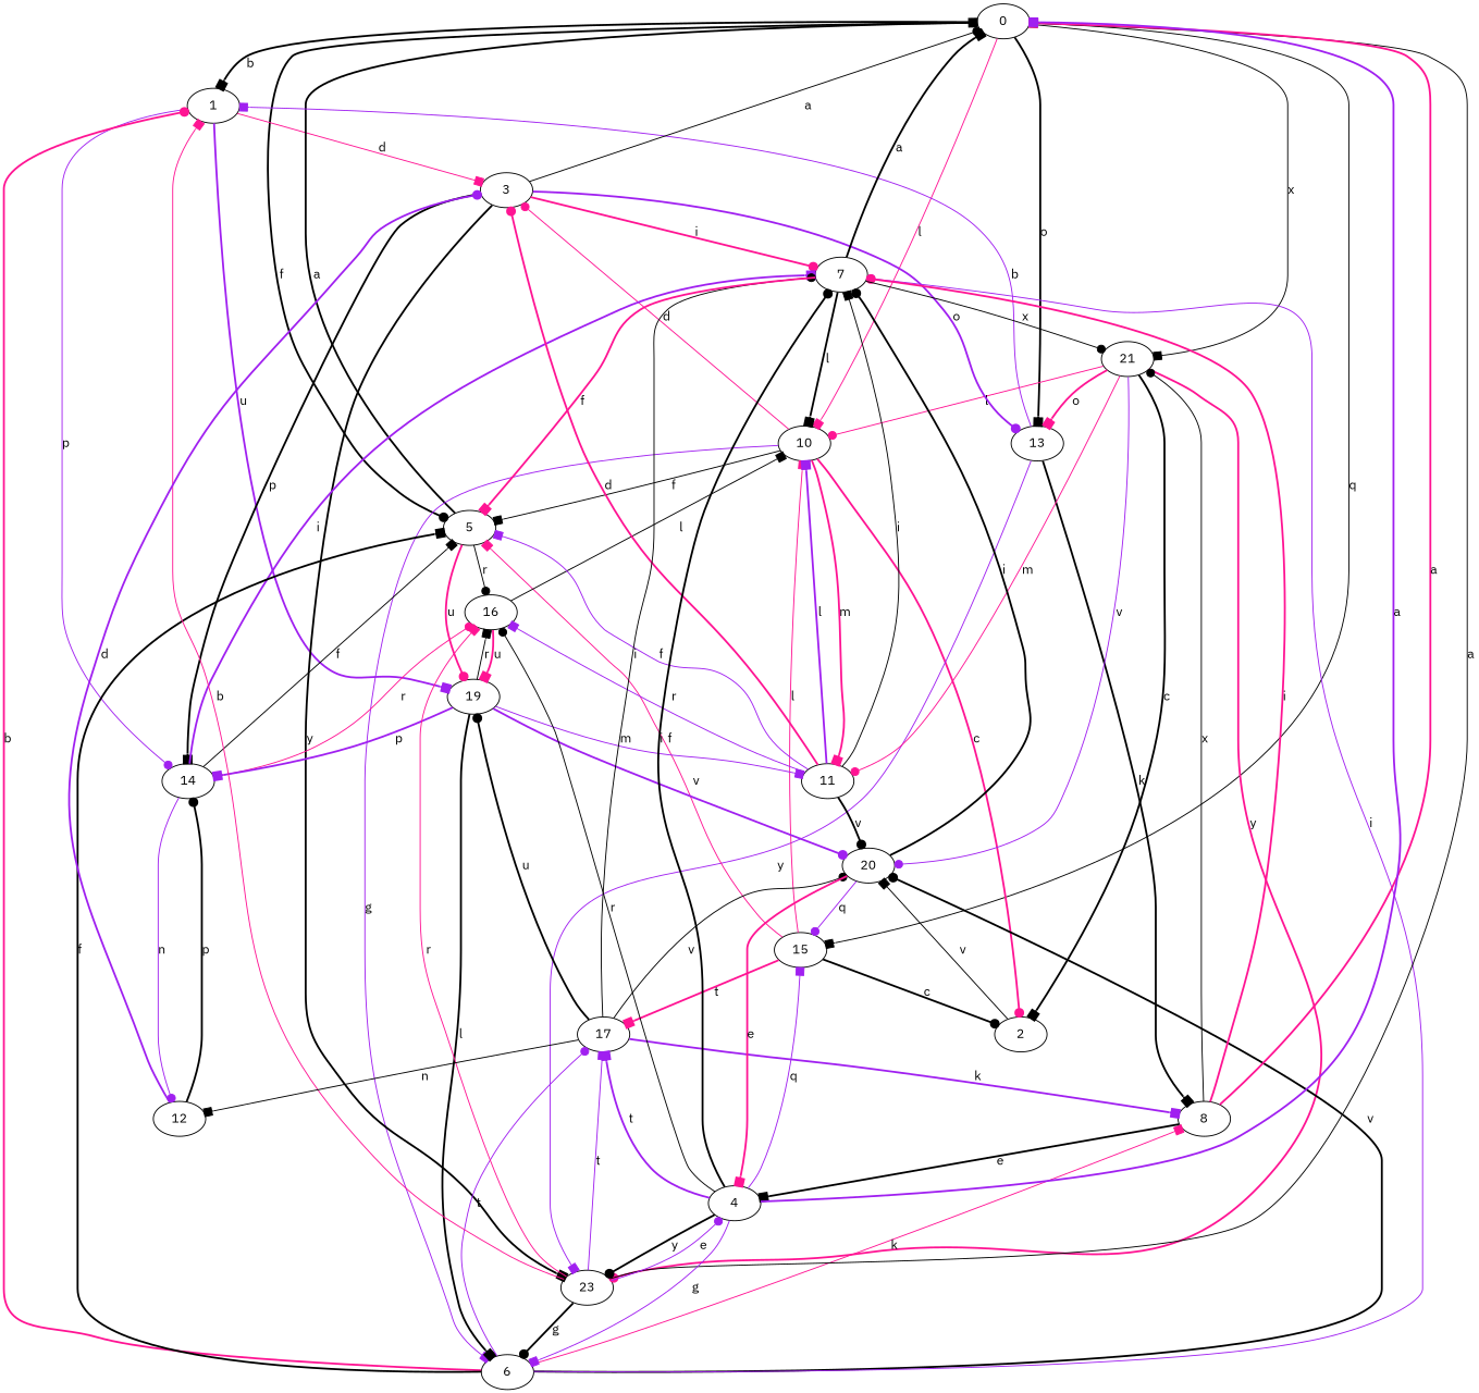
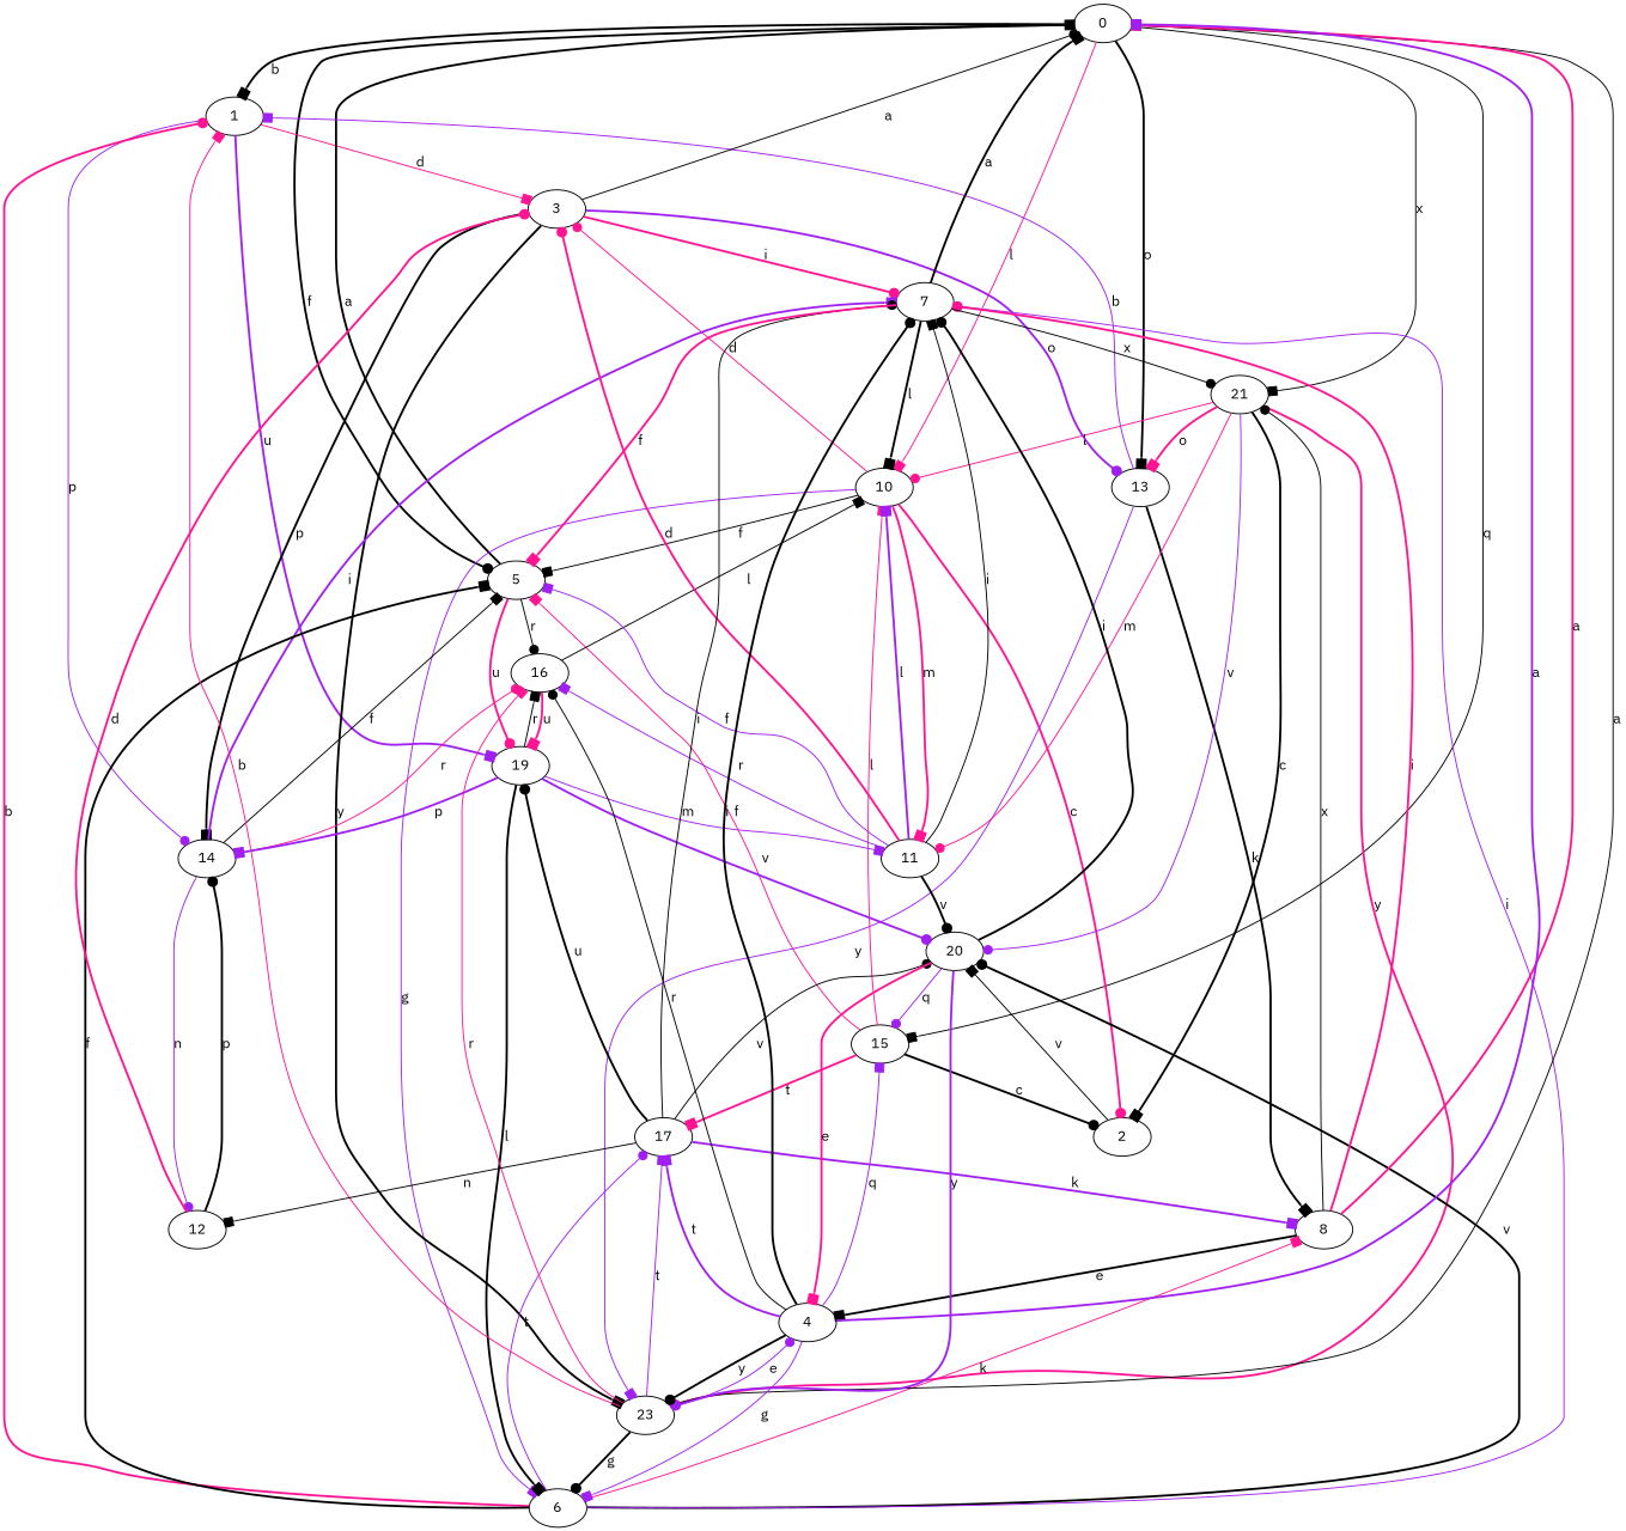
  strict digraph {
    fontname="IBM Plex Sans"
    node [fontname="IBM Plex Sans"]
    edge [arrowhead=box color=black fontname="IBM Plex Sans" style=bold]
    0
    1
    5
    10
    13
    15
    21
    3
    14
    19
    16
    2
    6
    11
    n15 [label=23]
    8
    17
    20
    7
    12
    4
    0 -> 1 [label=b]
    0 -> 5 [arrowhead=dot label=f]
    0 -> 10 [color=deeppink label=l style=solid]
    0 -> 13 [label=o]
    0 -> 15 [label=q style=solid]
    0 -> 21 [label=x style=solid]
    1 -> 3 [color=deeppink label=d style=solid]
    1 -> 14 [arrowhead=dot color=purple label=p style=solid]
    1 -> 19 [color=purple label=u]
    5 -> 0 [label=a]
    5 -> 19 [arrowhead=dot color=deeppink label=u]
    5 -> 16 [arrowhead=dot label=r style=solid]
    10 -> 5 [label=f style=solid]
    10 -> 3 [arrowhead=dot color=deeppink label=d style=solid]
    10 -> 2 [arrowhead=dot color=deeppink label=c]
    10 -> 6 [color=purple label=g style=solid]
    10 -> 11 [color=deeppink label=m]
    13 -> 1 [color=purple label=b style=solid]
    13 -> n15 [color=purple label=y style=solid]
    13 -> 8 [label=k]
    15 -> 5 [color=deeppink label=f style=solid]
    15 -> 10 [color=deeppink label=l style=solid]
    15 -> 2 [arrowhead=dot label=c]
    15 -> 17 [color=deeppink label=t]
    21 -> 10 [arrowhead=dot color=deeppink label=l style=solid]
    21 -> 13 [color=deeppink label=o]
    21 -> 2 [label=c]
    21 -> 11 [arrowhead=dot color=deeppink label=m style=solid]
    21 -> n15 [arrowhead=dot color=deeppink label=y]
    21 -> 20 [arrowhead=dot color=purple label=v style=solid]
    3 -> 0 [arrowhead=dot label=a style=solid]
    3 -> 13 [arrowhead=dot color=purple label=o]
    3 -> 14 [label=p]
    3 -> n15 [label=y]
    3 -> 7 [arrowhead=dot color=deeppink label=i]
    14 -> 5 [label=f style=solid]
    14 -> 16 [arrowhead=dot color=deeppink label=r style=solid]
    14 -> 7 [color=purple label=i]
    14 -> 12 [arrowhead=dot color=purple label=n style=solid]
    19 -> 14 [color=purple label=p]
    19 -> 16 [label=r style=solid]
    19 -> 6 [label=l]
    19 -> 11 [color=purple label=m style=solid]
    19 -> 20 [arrowhead=dot color=purple label=v]
    16 -> 10 [label=l style=solid]
    16 -> 19 [color=deeppink label=u]
    2 -> 20 [label=v style=solid]
    6 -> 1 [arrowhead=dot color=deeppink label=b]
    6 -> 5 [label=f]
    6 -> 8 [color=deeppink label=k style=solid]
    6 -> 17 [arrowhead=dot color=purple label=t style=solid]
    6 -> 20 [arrowhead=dot label=v]
    6 -> 7 [arrowhead=dot color=purple label=i style=solid]
    11 -> 5 [color=purple label=f style=solid]
    11 -> 10 [color=purple label=l]
    11 -> 3 [arrowhead=dot color=deeppink label=d]
    11 -> 16 [color=purple label=r style=solid]
    11 -> 20 [arrowhead=dot label=v]
    11 -> 7 [label=i style=solid]
    n15 -> 0 [label=a style=solid]
    n15 -> 1 [color=deeppink label=b style=solid]
    n15 -> 16 [color=deeppink label=r style=solid]
    n15 -> 6 [arrowhead=dot label=g]
    n15 -> 17 [color=purple label=t style=solid]
    n15 -> 4 [arrowhead=dot color=purple label=e style=solid]
    8 -> 0 [color=deeppink label=a]
    8 -> 21 [arrowhead=dot label=x style=solid]
    8 -> 7 [arrowhead=dot color=deeppink label=i]
    8 -> 4 [label=e]
    17 -> 19 [arrowhead=dot label=u]
    17 -> 8 [color=purple label=k]
    17 -> 20 [arrowhead=dot label=v style=solid]
    17 -> 7 [arrowhead=dot label=i style=solid]
    17 -> 12 [label=n style=solid]
    20 -> 15 [arrowhead=dot color=purple label=q style=solid]
+   20 -> n15 [arrowhead=dot color=purple label=y]
    20 -> 7 [arrowhead=dot label=i]
    20 -> 4 [color=deeppink label=e]
    7 -> 0 [label=a]
    7 -> 5 [color=deeppink label=f]
    7 -> 10 [label=l]
    7 -> 21 [arrowhead=dot label=x style=solid]
-   12 -> 3 [arrowhead=dot color=purple label=d]
+   12 -> 3 [arrowhead=dot color=deeppink label=d]
    12 -> 14 [arrowhead=dot label=p]
    4 -> 0 [color=purple label=a]
    4 -> 15 [color=purple label=q style=solid]
    4 -> 16 [arrowhead=dot label=r style=solid]
    4 -> 6 [color=purple label=g style=solid]
    4 -> n15 [arrowhead=dot label=y]
    4 -> 17 [color=purple label=t]
    4 -> 7 [arrowhead=dot label=i]
  }
